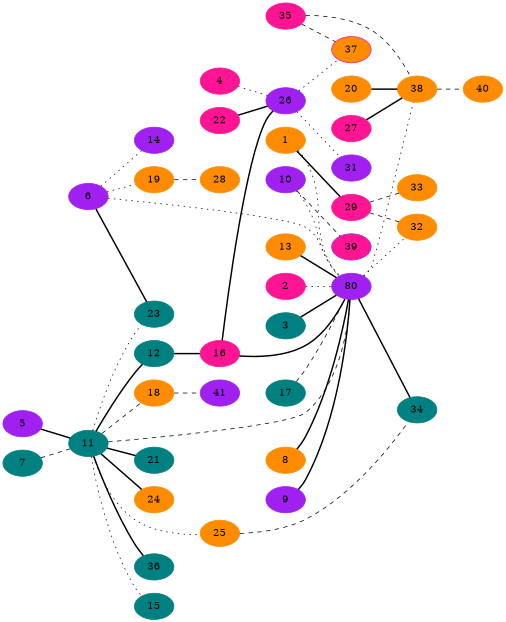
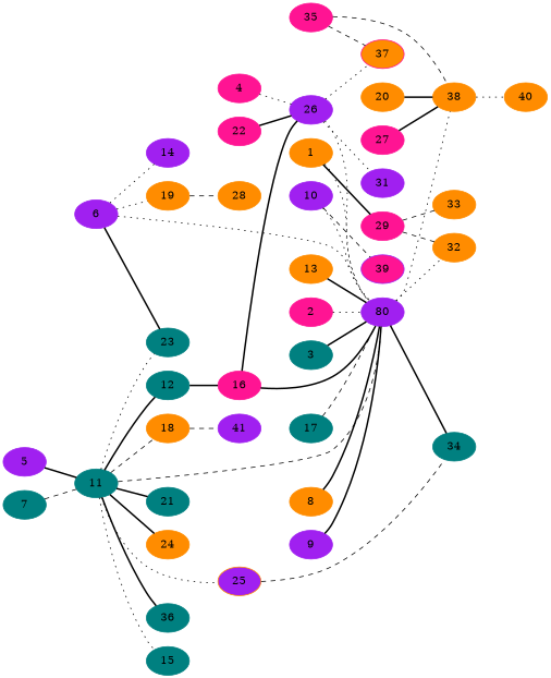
  graph {
    rankdir=LR
    node [color=darkorange style=filled]
    edge [style=bold weight=1.0]
    29 [color=deeppink]
    1
    n3 [color=purple label=80]
    32
    33
    38
    34 [color=teal]
    2 [color=deeppink]
    3 [color=teal]
    4 [color=deeppink]
    26 [color=purple]
    31 [color=purple]
    37 [color=deeppink fillcolor=darkorange]
    5 [color=purple]
    11 [color=teal]
    23 [color=teal]
    12 [color=teal]
    15 [color=teal]
    18
    21 [color=teal]
    24
-   25
+   25 [fillcolor=purple]
    36 [color=teal]
    6 [color=purple]
    14 [color=purple]
    19
    28
    40
    7 [color=teal]
    8
    9 [color=purple]
    10 [color=purple]
    39 [color=purple fillcolor=deeppink]
    16 [color=deeppink]
    41 [color=purple]
    13
    17 [color=teal]
    20
    22 [color=deeppink]
    27 [color=deeppink]
    35 [color=deeppink]
    29 -- 32 [style=dashed weight=2.0]
    29 -- 33 [style=dashed]
    1 -- 29
    1 -- n3 [style=dotted]
    n3 -- 32 [style=dotted]
    n3 -- 38 [style=dotted]
    n3 -- 34
-   38 -- 40 [style=dashed]
+   38 -- 40 [style=dotted]
    2 -- n3 [style=dotted]
    3 -- n3
    4 -- 26 [style=dotted]
+   26 -- n3 [style=dotted weight=2.0]
    26 -- 31 [style=dotted]
    26 -- 37 [style=dotted weight=2.0]
    5 -- 11
    11 -- n3 [style=dashed]
    11 -- 23 [style=dotted weight=2.0]
    11 -- 12
    11 -- 15 [style=dotted]
    11 -- 18 [style=dashed]
    11 -- 21
    11 -- 24
    11 -- 25 [style=dotted]
    11 -- 36
    12 -- 16
    18 -- 41 [style=dashed]
    25 -- 34 [style=dashed]
    6 -- n3 [style=dotted]
    6 -- 23
    6 -- 14 [style=dotted]
    6 -- 19 [style=dotted]
    19 -- 28 [style=dashed]
    7 -- 11 [style=dashed]
    8 -- n3
    9 -- n3
    10 -- n3 [style=dotted]
    10 -- 39 [style=dashed]
    16 -- n3
    16 -- 26
    13 -- n3
    17 -- n3 [style=dashed]
    20 -- 38
    22 -- 26
    27 -- 38
    35 -- 38 [style=dashed weight=2.0]
    35 -- 37 [style=dashed]
  }
